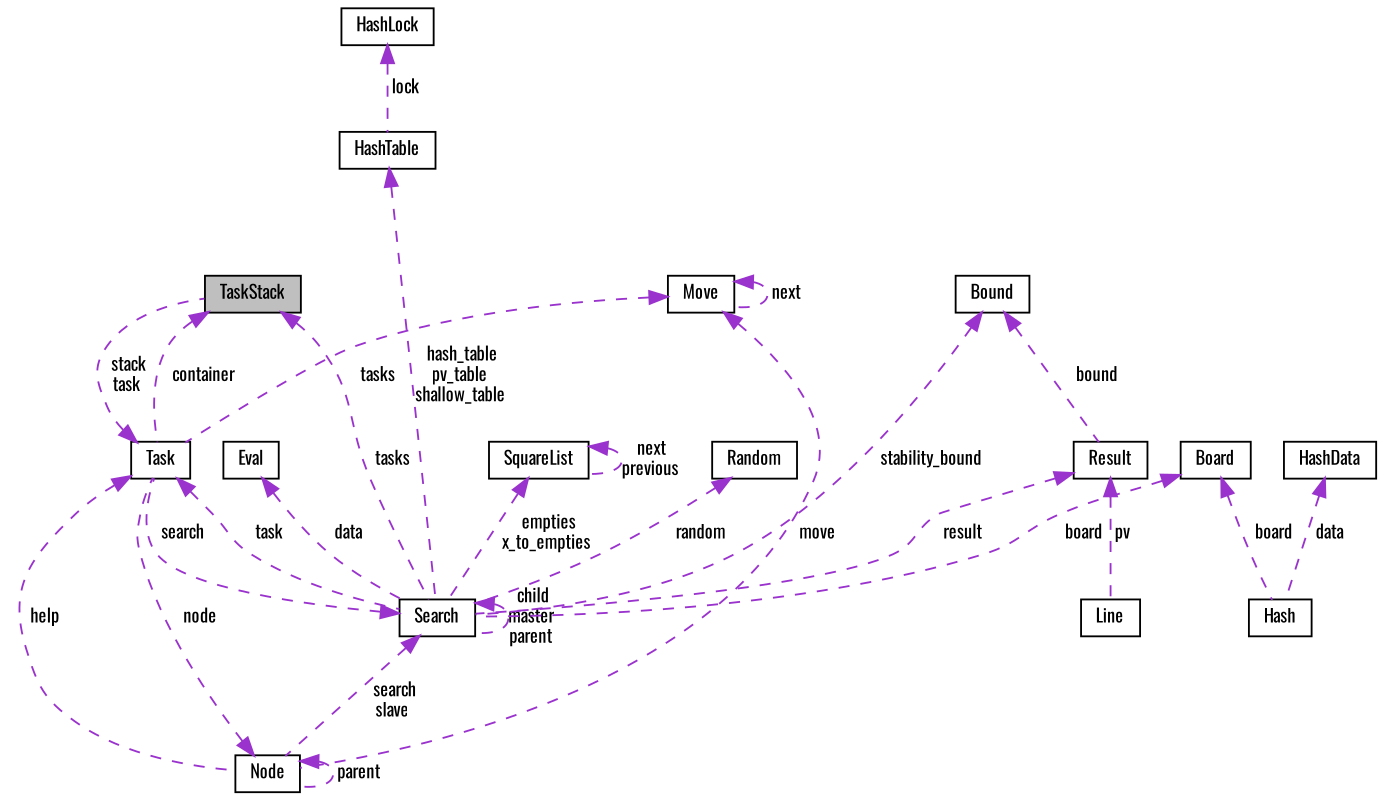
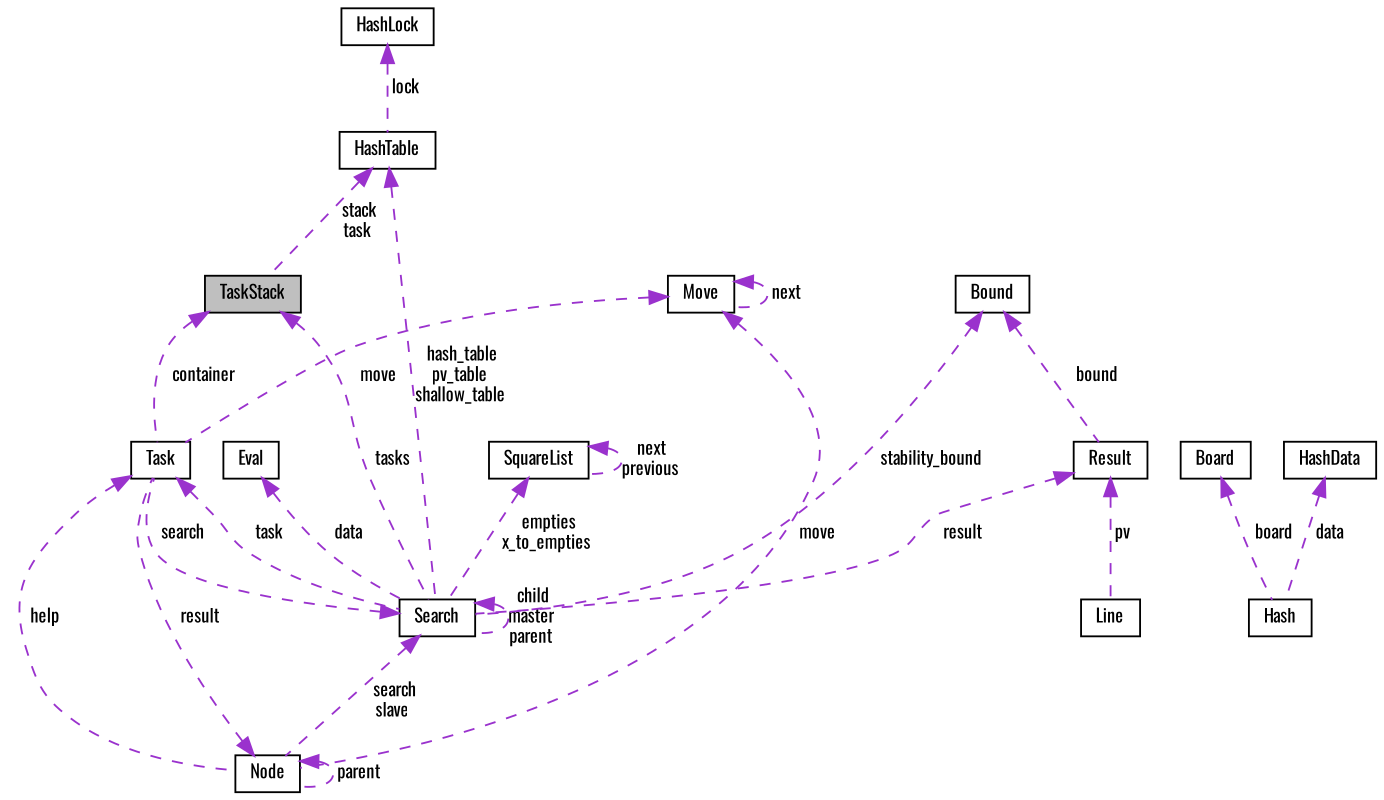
  digraph {
    fontname=Oswald
    node [color=black fontname=Oswald fontsize=10 shape=record]
    edge [color=darkorchid3 dir=back fontname=Oswald fontsize=10 labelfontname=FreeSans labelfontsize=10 style=dashed]
    n1 [fillcolor=grey75 fontcolor=black height=0.2 label=TaskStack style=filled width=0.4]
    n2 [height=0.2 label=Task width=0.4]
    n3 [height=0.2 label=Search width=0.4]
    n4 [height=0.2 label="Node" width=0.4]
    n5 [height=0.2 label=Move width=0.4]
-   n6 [height=0.2 label=Random width=0.4]
    n7 [height=0.2 label=Board width=0.4]
    n8 [height=0.2 label=Hash width=0.4]
    n9 [height=0.2 label=HashTable width=0.4]
    n10 [height=0.2 label=HashLock width=0.4]
    n11 [height=0.2 label=HashData width=0.4]
    n12 [height=0.2 label=Eval width=0.4]
    n13 [height=0.2 label=Bound width=0.4]
    n14 [height=0.2 label=Result width=0.4]
    n15 [height=0.2 label=Line width=0.4]
    n16 [height=0.2 label=SquareList width=0.4]
    n1 -> n2 [label=" container"]
    n1 -> n3 [label=" tasks"]
-   n2 -> n1 [label=" stack\ntask"]
+   n9 -> n1 [label=" stack\ntask"]
    n2 -> n3 [label=" task"]
    n2 -> n4 [label=" help"]
    n3 -> n2 [label=" search"]
    n3 -> n3 [label=" child\nmaster\nparent"]
    n3 -> n4 [label=" search\nslave"]
-   n4 -> n2 [label=" node"]
+   n4 -> n2 [label=" result"]
    n4 -> n4 [label=" parent"]
-   n5 -> n2 [label=" tasks"]
+   n5 -> n2 [label=" move"]
    n5 -> n4 [label=" move"]
    n5 -> n5 [label=" next"]
-   n6 -> n3 [label=" random"]
-   n7 -> n3 [label=" board"]
    n7 -> n8 [label=" board"]
    n9 -> n3 [label=" hash_table\npv_table\nshallow_table"]
    n10 -> n9 [label=" lock"]
    n11 -> n8 [label=" data"]
    n12 -> n3 [label=" data"]
    n13 -> n3 [label=" stability_bound"]
    n13 -> n14 [label=" bound"]
    n14 -> n3 [label=" result"]
    n14 -> n15 [label=" pv"]
    n16 -> n3 [label=" empties\nx_to_empties"]
    n16 -> n16 [label=" next\nprevious"]
  }
